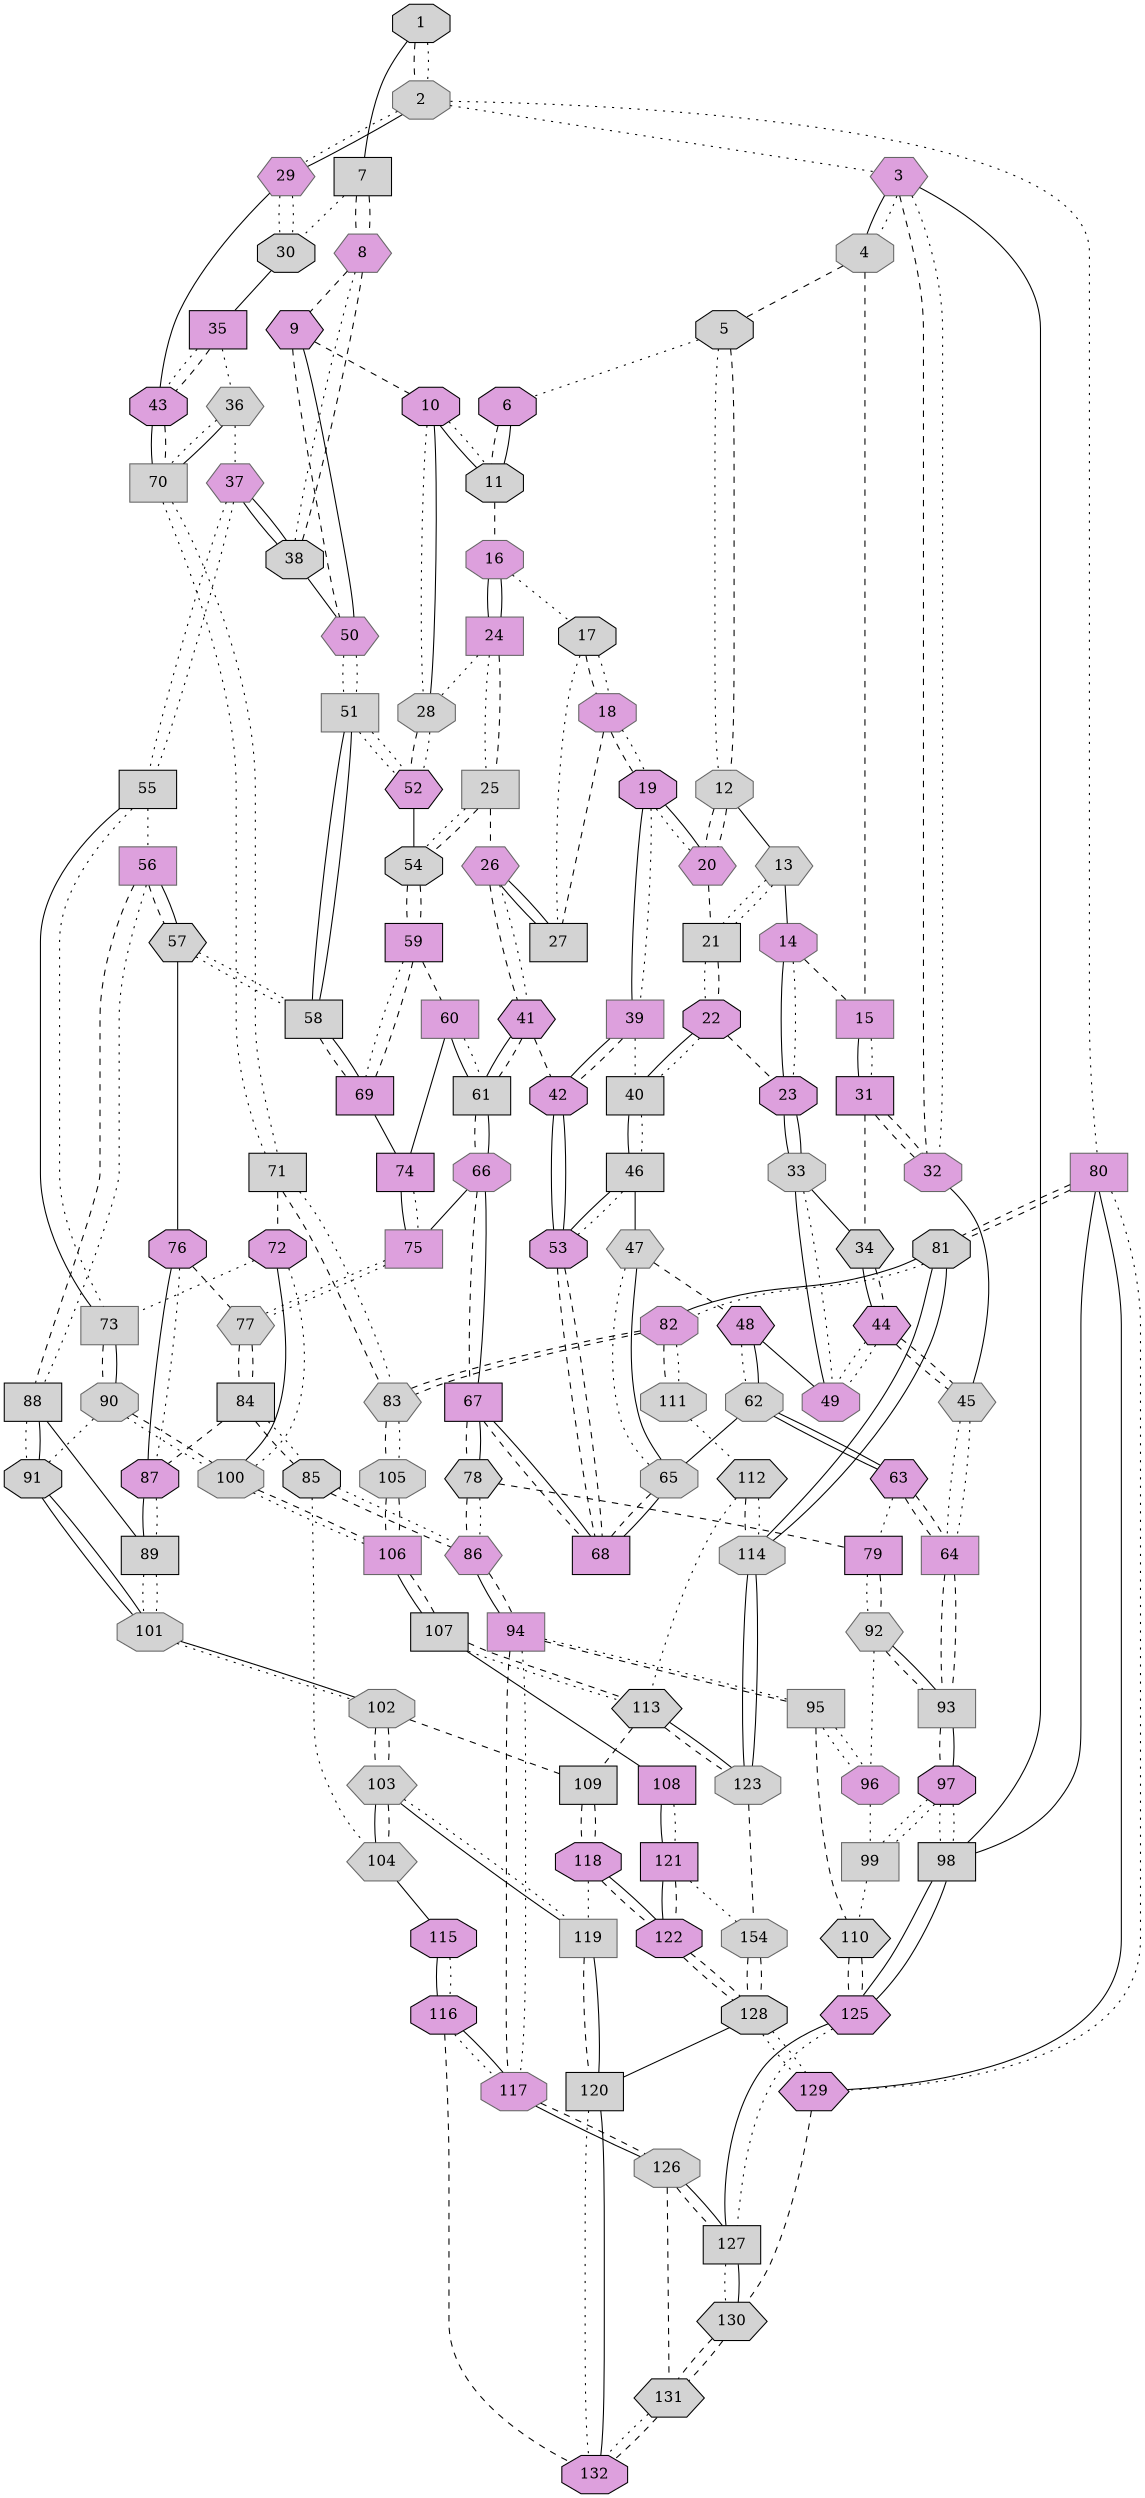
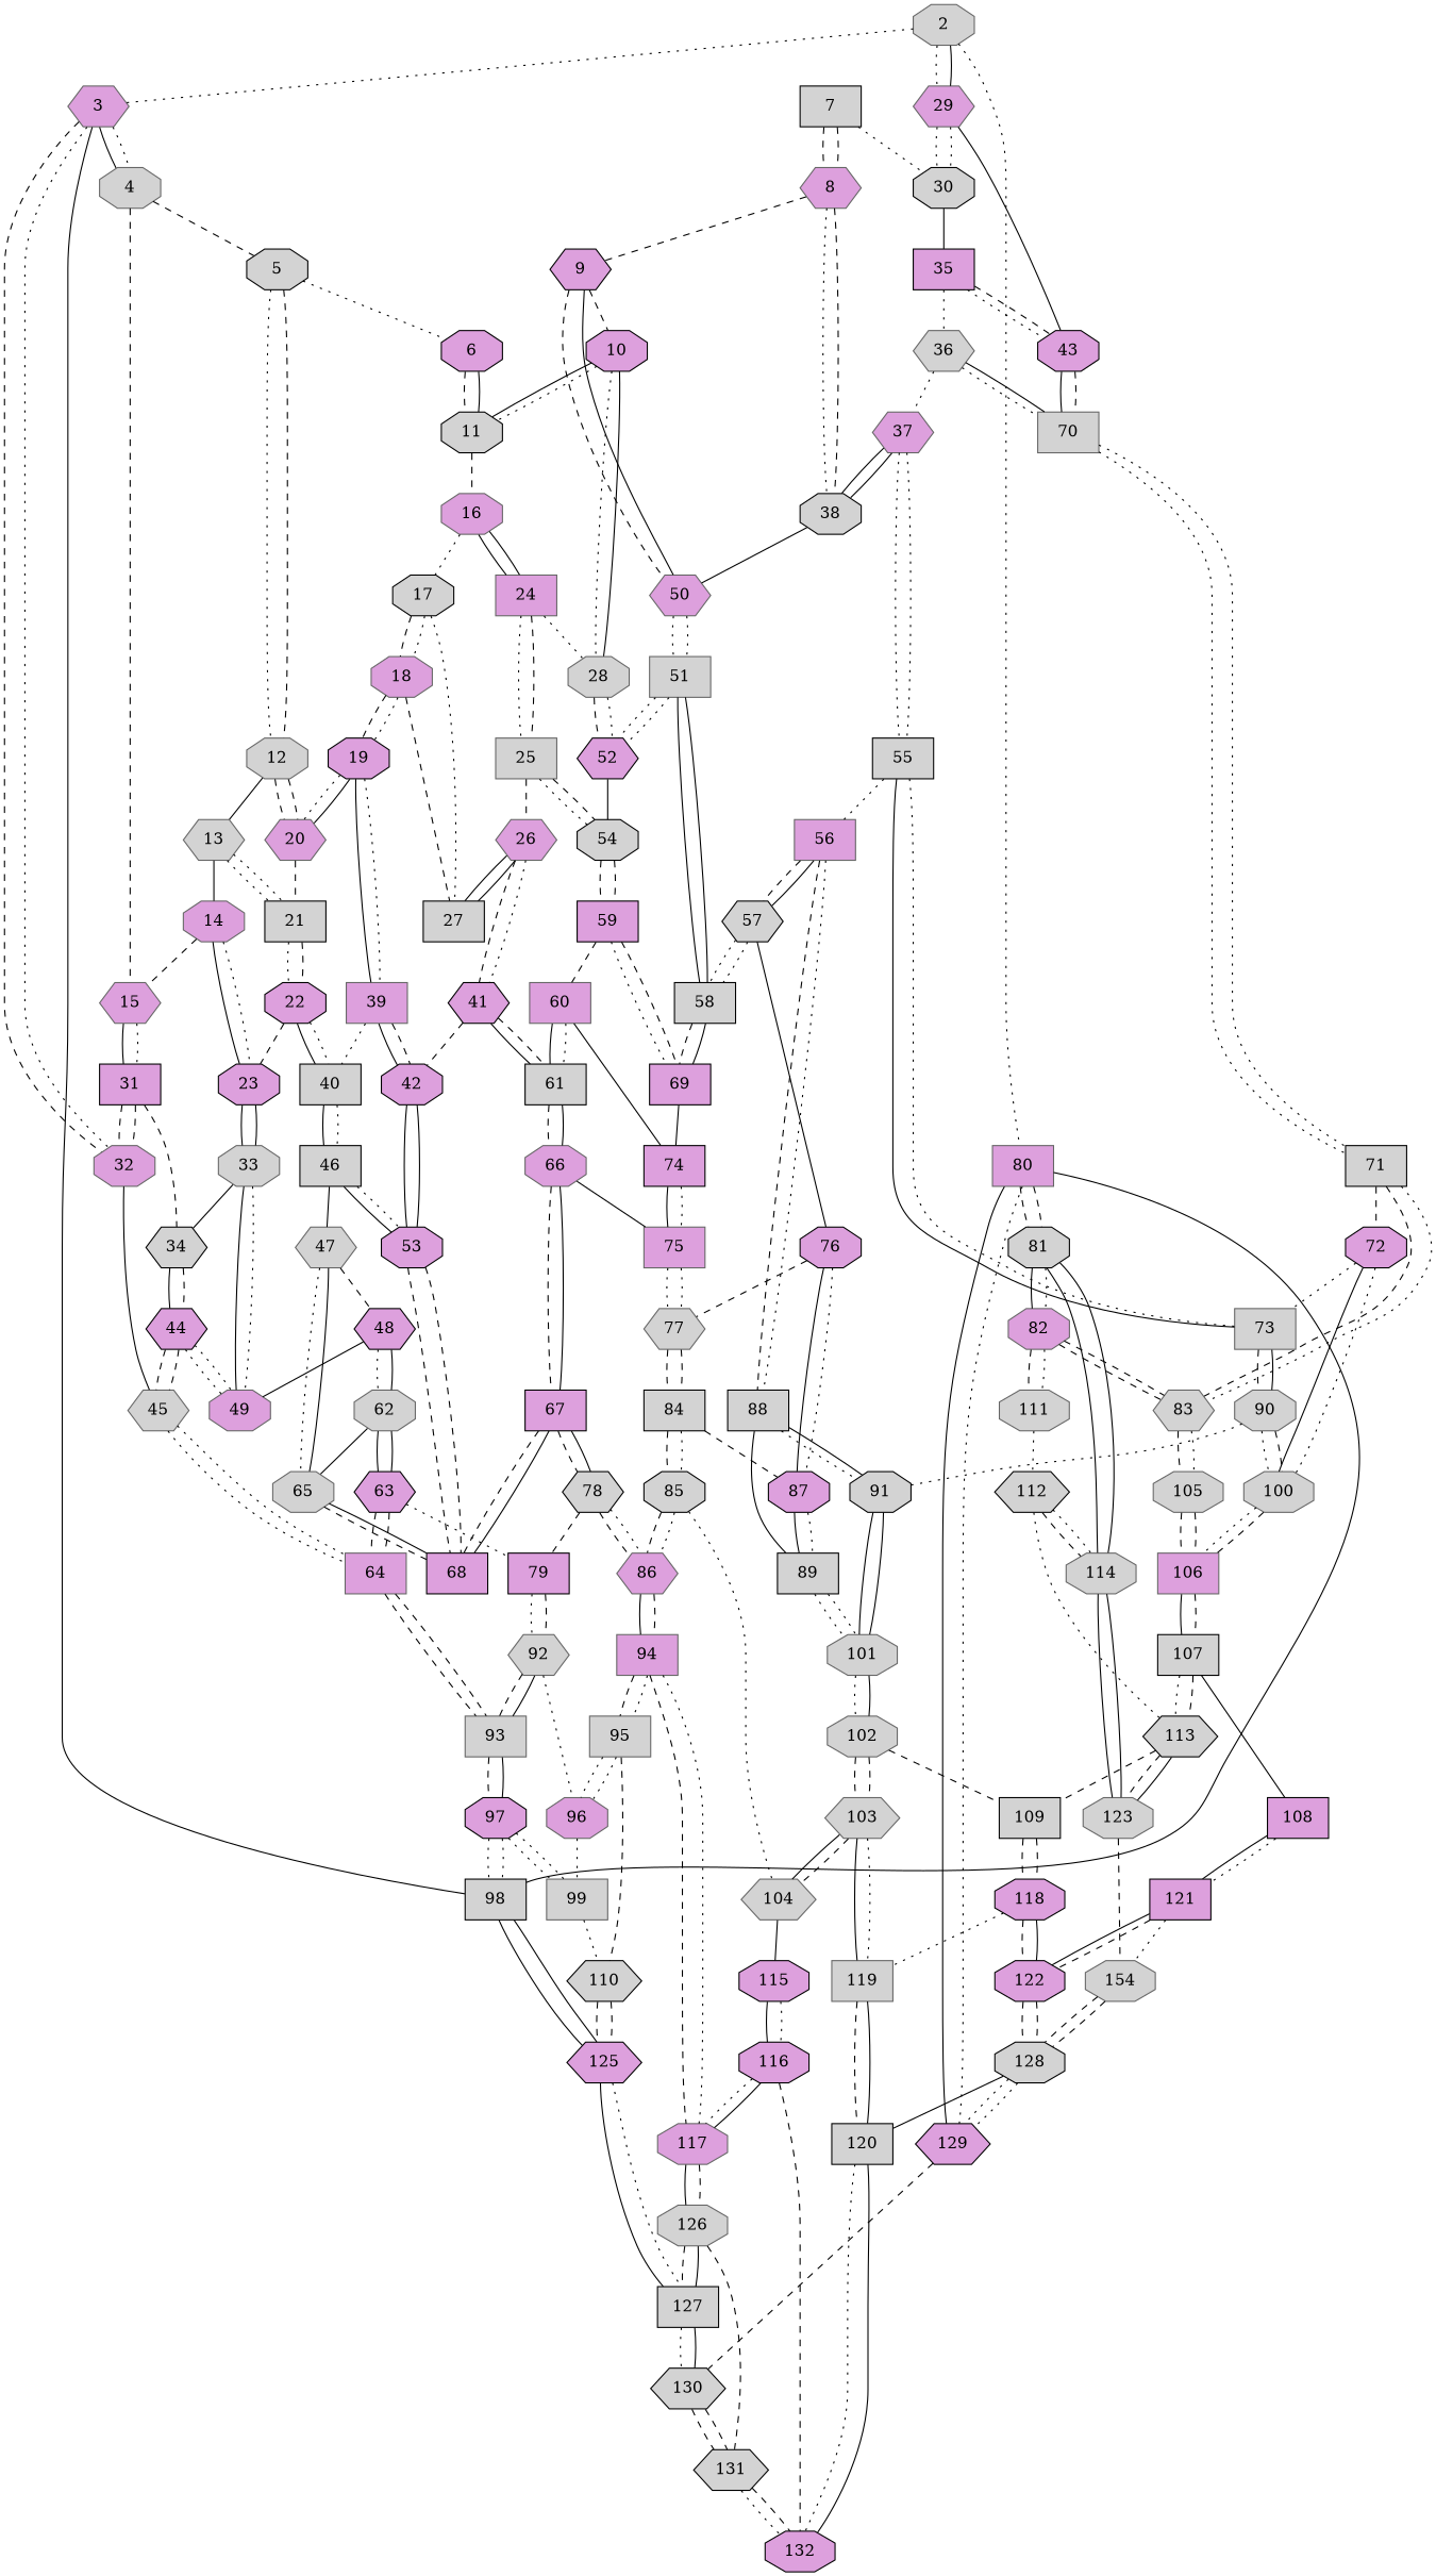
  graph {
    node [color=black fillcolor=lightgrey shape=octagon style=filled]
    edge [style=dashed]
    2 [color=gray40]
-   1
    7 [shape=box]
    3 [color=gray40 fillcolor=plum shape=hexagon]
    29 [color=gray40 fillcolor=plum shape=hexagon]
    80 [color=gray40 fillcolor=plum shape=box]
    8 [color=gray40 fillcolor=plum shape=hexagon]
    30
    4 [color=gray40]
    32 [color=gray40 fillcolor=plum]
    98 [shape=box]
    43 [fillcolor=plum]
    81
    129 [fillcolor=plum shape=hexagon]
    5
-   15 [color=gray40 fillcolor=plum shape=box]
+   15 [color=gray40 fillcolor=plum shape=hexagon]
    45 [color=gray40 shape=hexagon]
    125 [fillcolor=plum shape=hexagon]
    6 [fillcolor=plum]
    12 [color=gray40]
    31 [fillcolor=plum shape=box]
    11
    13 [color=gray40 shape=hexagon]
    20 [color=gray40 fillcolor=plum shape=hexagon]
    16 [color=gray40 fillcolor=plum]
    9 [fillcolor=plum shape=hexagon]
    38
    35 [fillcolor=plum shape=box]
    10 [fillcolor=plum]
    50 [color=gray40 fillcolor=plum shape=hexagon]
    28 [color=gray40]
    51 [color=gray40 shape=box]
    52 [fillcolor=plum shape=hexagon]
    17
    24 [color=gray40 fillcolor=plum shape=box]
    14 [color=gray40 fillcolor=plum]
    21 [shape=box]
    23 [fillcolor=plum]
    22 [fillcolor=plum]
    33 [color=gray40]
    34 [shape=hexagon]
    18 [color=gray40 fillcolor=plum]
    27 [shape=box]
    25 [color=gray40 shape=box]
    19 [fillcolor=plum]
    39 [color=gray40 fillcolor=plum shape=box]
    40 [shape=box]
    42 [fillcolor=plum]
    46 [shape=box]
    49 [color=gray40 fillcolor=plum]
    26 [color=gray40 fillcolor=plum shape=hexagon]
    54
    41 [fillcolor=plum shape=hexagon]
    59 [fillcolor=plum shape=box]
    61 [shape=box]
    70 [color=gray40 shape=box]
    36 [color=gray40 shape=hexagon]
    44 [fillcolor=plum shape=hexagon]
    64 [color=gray40 fillcolor=plum shape=box]
    37 [color=gray40 fillcolor=plum shape=hexagon]
    55 [shape=box]
    71 [shape=box]
    56 [color=gray40 fillcolor=plum shape=box]
    73 [color=gray40 shape=box]
    53 [fillcolor=plum]
    47 [color=gray40 shape=hexagon]
    66 [color=gray40 fillcolor=plum]
    68 [fillcolor=plum shape=box]
    93 [color=gray40 shape=box]
    48 [fillcolor=plum shape=hexagon]
    65 [color=gray40]
    62 [color=gray40]
    63 [fillcolor=plum shape=hexagon]
    58 [shape=box]
    69 [fillcolor=plum shape=box]
    60 [color=gray40 fillcolor=plum shape=box]
    57 [shape=hexagon]
    88 [shape=box]
    90 [color=gray40]
    76 [fillcolor=plum]
    89 [shape=box]
    91
    77 [color=gray40 shape=hexagon]
    87 [fillcolor=plum]
    74 [fillcolor=plum shape=box]
    75 [color=gray40 fillcolor=plum shape=box]
    67 [fillcolor=plum shape=box]
    79 [fillcolor=plum shape=box]
    92 [color=gray40 shape=hexagon]
    97 [fillcolor=plum]
    78 [shape=hexagon]
    86 [color=gray40 fillcolor=plum shape=hexagon]
    72 [fillcolor=plum]
    83 [color=gray40 shape=hexagon]
    100 [color=gray40]
    105 [color=gray40]
    106 [color=gray40 fillcolor=plum shape=box]
    84 [shape=box]
    85
    94 [color=gray40 fillcolor=plum shape=box]
    96 [color=gray40 fillcolor=plum]
    82 [color=gray40 fillcolor=plum]
    114 [color=gray40]
    130 [shape=hexagon]
    111 [color=gray40]
    123 [color=gray40]
    112 [shape=hexagon]
    104 [color=gray40 shape=hexagon]
    115 [fillcolor=plum]
    95 [color=gray40 shape=box]
    117 [color=gray40 fillcolor=plum]
    101 [color=gray40]
    102 [color=gray40]
    99 [color=gray40 shape=box]
    110 [shape=hexagon]
    126 [color=gray40]
    127 [shape=box]
    107 [shape=box]
    103 [color=gray40 shape=hexagon]
    109 [shape=box]
    119 [color=gray40 shape=box]
    118 [fillcolor=plum]
    120 [shape=box]
    116 [fillcolor=plum]
    108 [fillcolor=plum shape=box]
    113 [shape=hexagon]
    121 [fillcolor=plum shape=box]
    122 [fillcolor=plum]
    n129 [color=gray40 label=154]
    132 [fillcolor=plum]
    131 [shape=hexagon]
    128
    2 -- 3 [style=dotted]
    2 -- 29 [style=dotted]
    2 -- 29 [style=solid]
    2 -- 80 [style=dotted]
-   1 -- 2
-   1 -- 2 [style=dotted]
-   1 -- 7 [style=solid]
    7 -- 8
    7 -- 8
    7 -- 30 [style=dotted]
    3 -- 4 [style=solid]
    3 -- 4 [style=dotted]
    3 -- 32
    3 -- 32 [style=dotted]
    3 -- 98 [style=solid]
    29 -- 30 [style=dotted]
    29 -- 30 [style=dotted]
    29 -- 43 [style=solid]
    80 -- 98 [style=solid]
    80 -- 81
    80 -- 81
    80 -- 129 [style=solid]
    80 -- 129 [style=dotted]
    8 -- 9
    8 -- 38 [style=dotted]
    8 -- 38
    30 -- 35 [style=solid]
    4 -- 5
    4 -- 15
    32 -- 45 [style=solid]
    98 -- 125 [style=solid]
    98 -- 125 [style=solid]
    43 -- 70 [style=solid]
    43 -- 70
    81 -- 82 [style=solid]
    81 -- 82 [style=dotted]
    81 -- 114 [style=solid]
    81 -- 114 [style=solid]
    129 -- 130
    5 -- 6 [style=dotted]
    5 -- 12 [style=dotted]
    5 -- 12
    15 -- 31 [style=solid]
    15 -- 31 [style=dotted]
    45 -- 64 [style=dotted]
    45 -- 64 [style=dotted]
    125 -- 127 [style=solid]
    125 -- 127 [style=dotted]
    6 -- 11
    6 -- 11 [style=solid]
    12 -- 13 [style=solid]
    12 -- 20
    12 -- 20
    31 -- 32
    31 -- 32
    31 -- 34
    11 -- 16
    13 -- 14 [style=solid]
    13 -- 21 [style=dotted]
    13 -- 21 [style=dotted]
    20 -- 21
    16 -- 17 [style=dotted]
    16 -- 24 [style=solid]
    16 -- 24 [style=solid]
    9 -- 10
    9 -- 50
    9 -- 50 [style=solid]
    38 -- 50 [style=solid]
    35 -- 43 [style=dotted]
    35 -- 43
    35 -- 36 [style=dotted]
    10 -- 11 [style=solid]
    10 -- 11 [style=dotted]
    10 -- 28 [style=dotted]
    10 -- 28 [style=solid]
    50 -- 51 [style=dotted]
    50 -- 51 [style=dotted]
    28 -- 52
    28 -- 52 [style=dotted]
    51 -- 52 [style=dotted]
    51 -- 52 [style=dotted]
    51 -- 58 [style=solid]
    51 -- 58 [style=solid]
    52 -- 54 [style=solid]
    17 -- 18
    17 -- 18 [style=dotted]
    17 -- 27 [style=dotted]
    24 -- 28 [style=dotted]
    24 -- 25 [style=dotted]
    24 -- 25
    14 -- 15
    14 -- 23 [style=solid]
    14 -- 23 [style=dotted]
    21 -- 22 [style=dotted]
    21 -- 22
    23 -- 33 [style=solid]
    23 -- 33 [style=solid]
    22 -- 23
    22 -- 40 [style=solid]
    22 -- 40 [style=dotted]
    33 -- 34 [style=solid]
    33 -- 49 [style=solid]
    33 -- 49 [style=dotted]
    34 -- 44 [style=solid]
    34 -- 44
    18 -- 27
    18 -- 19
    18 -- 19 [style=dotted]
    25 -- 26
    25 -- 54 [style=dotted]
    25 -- 54
    19 -- 20 [style=dotted]
    19 -- 20 [style=solid]
    19 -- 39 [style=solid]
    19 -- 39 [style=dotted]
    39 -- 40 [style=dotted]
    39 -- 42 [style=solid]
    39 -- 42
    40 -- 46 [style=solid]
    40 -- 46 [style=dotted]
    42 -- 53 [style=solid]
    42 -- 53 [style=solid]
    46 -- 53 [style=solid]
    46 -- 53 [style=dotted]
    46 -- 47 [style=solid]
    26 -- 27 [style=solid]
    26 -- 27 [style=solid]
    26 -- 41
    26 -- 41 [style=dotted]
    54 -- 59
    54 -- 59
    41 -- 42
    41 -- 61 [style=solid]
    41 -- 61
    59 -- 69 [style=dotted]
    59 -- 69
    59 -- 60
    61 -- 66
    61 -- 66 [style=solid]
    70 -- 71 [style=dotted]
    70 -- 71 [style=dotted]
    36 -- 70 [style=dotted]
    36 -- 70 [style=solid]
    36 -- 37 [style=dotted]
    44 -- 45
    44 -- 45
    44 -- 49 [style=dotted]
    44 -- 49 [style=dotted]
    64 -- 93
    64 -- 93
    37 -- 38 [style=solid]
    37 -- 38 [style=solid]
    37 -- 55 [style=dotted]
    37 -- 55 [style=dotted]
    55 -- 56 [style=dotted]
    55 -- 73 [style=solid]
    55 -- 73 [style=dotted]
    71 -- 72
    71 -- 83
    71 -- 83 [style=dotted]
    56 -- 57
    56 -- 57 [style=solid]
    56 -- 88
    56 -- 88 [style=dotted]
    73 -- 90
    73 -- 90 [style=solid]
    53 -- 68
    53 -- 68
    47 -- 48
    47 -- 65 [style=dotted]
    47 -- 65 [style=solid]
    66 -- 75 [style=solid]
    66 -- 67
    66 -- 67 [style=solid]
    93 -- 97
    93 -- 97 [style=solid]
    48 -- 49 [style=solid]
    48 -- 62 [style=dotted]
    48 -- 62 [style=solid]
    65 -- 68
    65 -- 68 [style=solid]
    62 -- 65 [style=solid]
    62 -- 63 [style=solid]
    62 -- 63 [style=solid]
    63 -- 64
    63 -- 64
    63 -- 79 [style=dotted]
    58 -- 69
    58 -- 69 [style=solid]
    69 -- 74 [style=solid]
    60 -- 61 [style=solid]
    60 -- 61 [style=dotted]
    60 -- 74 [style=solid]
    57 -- 58 [style=dotted]
    57 -- 58 [style=dotted]
    57 -- 76 [style=solid]
    88 -- 89 [style=solid]
    88 -- 91 [style=dotted]
    88 -- 91 [style=solid]
    90 -- 91 [style=dotted]
    90 -- 100 [style=dotted]
    90 -- 100
    76 -- 77
    76 -- 87 [style=solid]
    76 -- 87 [style=dotted]
    89 -- 101 [style=dotted]
    89 -- 101 [style=dotted]
    91 -- 101 [style=solid]
    91 -- 101 [style=solid]
    77 -- 84
    77 -- 84
    87 -- 89 [style=solid]
    87 -- 89 [style=dotted]
    74 -- 75 [style=solid]
    74 -- 75 [style=dotted]
    75 -- 77 [style=dotted]
    75 -- 77 [style=dotted]
    67 -- 68
    67 -- 68 [style=solid]
    67 -- 78
    67 -- 78 [style=solid]
    79 -- 92 [style=dotted]
    79 -- 92
    92 -- 93
    92 -- 93 [style=solid]
    92 -- 96 [style=dotted]
    97 -- 98 [style=dotted]
    97 -- 98 [style=dotted]
    97 -- 99 [style=dotted]
    97 -- 99 [style=dotted]
    78 -- 79
    78 -- 86
    78 -- 86 [style=dotted]
    86 -- 94 [style=solid]
    86 -- 94
    72 -- 73 [style=dotted]
    72 -- 100 [style=solid]
    72 -- 100 [style=dotted]
    83 -- 105
    83 -- 105 [style=dotted]
    100 -- 106 [style=dotted]
    100 -- 106
    105 -- 106
    105 -- 106
    106 -- 107 [style=solid]
    106 -- 107
    84 -- 87
    84 -- 85
    84 -- 85 [style=dotted]
    85 -- 86
    85 -- 86 [style=dotted]
    85 -- 104 [style=dotted]
    94 -- 95
    94 -- 95 [style=dotted]
    94 -- 117
    94 -- 117 [style=dotted]
    96 -- 99 [style=dotted]
    82 -- 83
    82 -- 83
    82 -- 111
    82 -- 111 [style=dotted]
    114 -- 123 [style=solid]
    114 -- 123 [style=solid]
    130 -- 131
    130 -- 131
    111 -- 112 [style=dotted]
    123 -- n129
    112 -- 114
    112 -- 114 [style=dotted]
    112 -- 113 [style=dotted]
    104 -- 115 [style=solid]
    115 -- 116 [style=solid]
    115 -- 116 [style=dotted]
    95 -- 96 [style=dotted]
    95 -- 96 [style=dotted]
    95 -- 110
    117 -- 126 [style=solid]
    117 -- 126
    101 -- 102 [style=dotted]
    101 -- 102 [style=solid]
    102 -- 103
    102 -- 103
    102 -- 109
    99 -- 110 [style=dotted]
    110 -- 125
    110 -- 125
    126 -- 127
    126 -- 127 [style=solid]
    126 -- 131
    127 -- 130 [style=dotted]
    127 -- 130 [style=solid]
    107 -- 108 [style=solid]
    107 -- 113 [style=dotted]
    107 -- 113
    103 -- 104 [style=solid]
    103 -- 104
    103 -- 119 [style=solid]
    103 -- 119 [style=dotted]
    109 -- 118
    109 -- 118
    119 -- 120
    119 -- 120 [style=solid]
    118 -- 119 [style=dotted]
    118 -- 122
    118 -- 122 [style=solid]
    120 -- 132 [style=dotted]
    120 -- 132 [style=solid]
    116 -- 117 [style=dotted]
    116 -- 117 [style=solid]
    116 -- 132
    108 -- 121 [style=solid]
    108 -- 121 [style=dotted]
    113 -- 123
    113 -- 123 [style=solid]
    113 -- 109
    121 -- 122 [style=solid]
    121 -- 122
    121 -- n129 [style=dotted]
    122 -- 128
    122 -- 128
    n129 -- 128
    n129 -- 128
    131 -- 132 [style=dotted]
    131 -- 132
    128 -- 129 [style=dotted]
    128 -- 129 [style=dotted]
    128 -- 120 [style=solid]
  }
